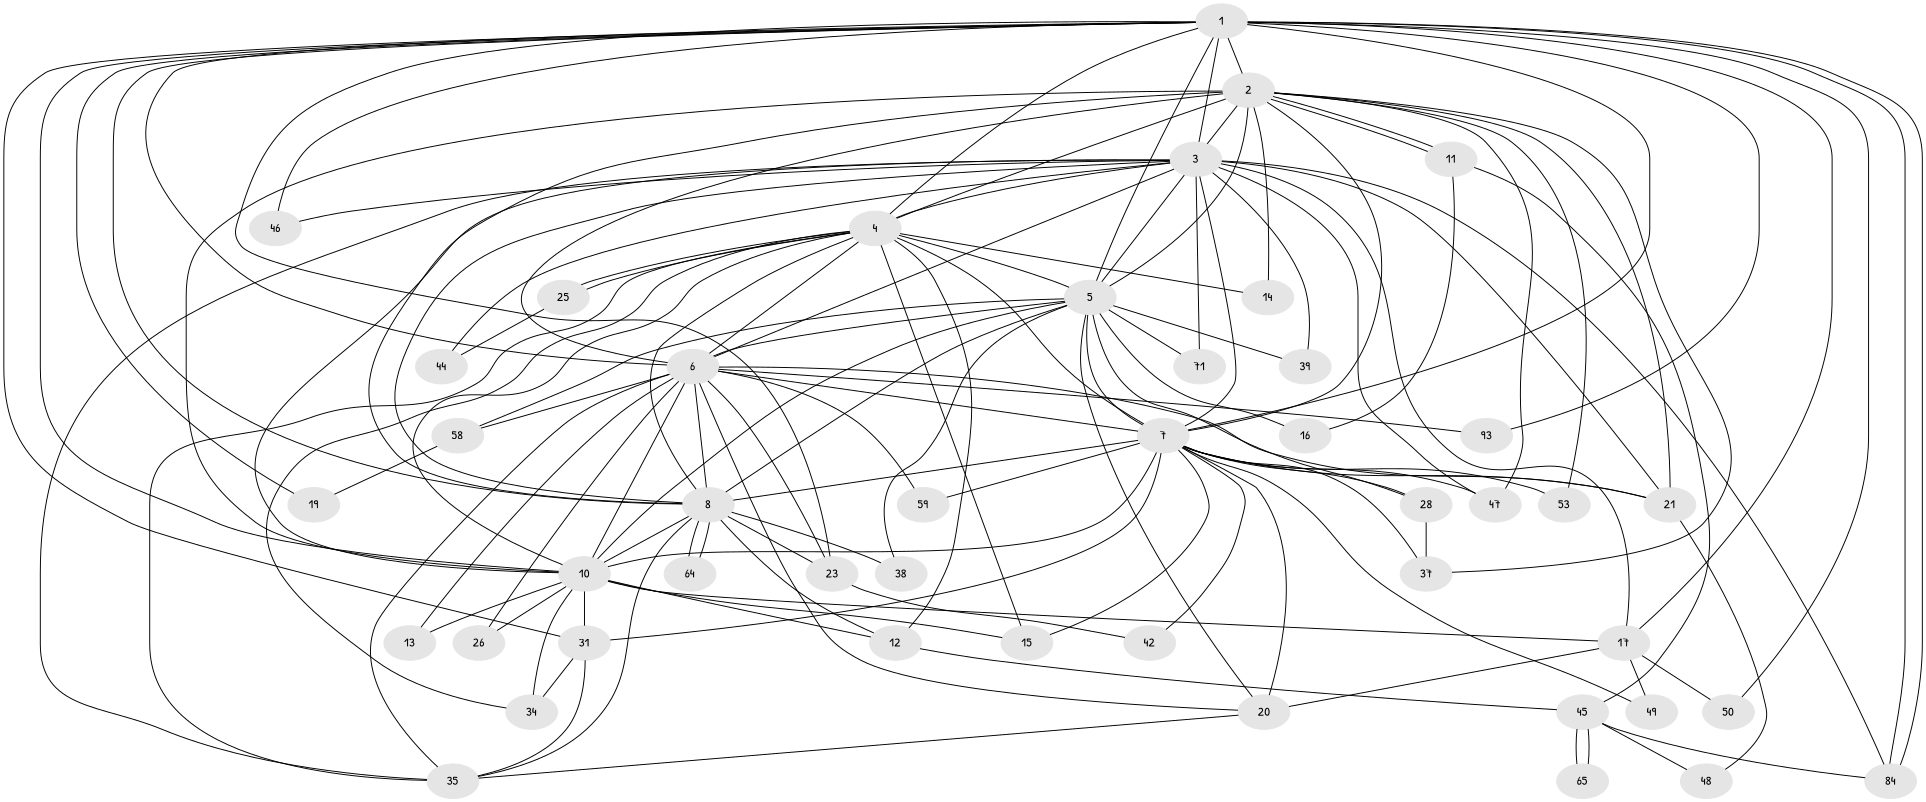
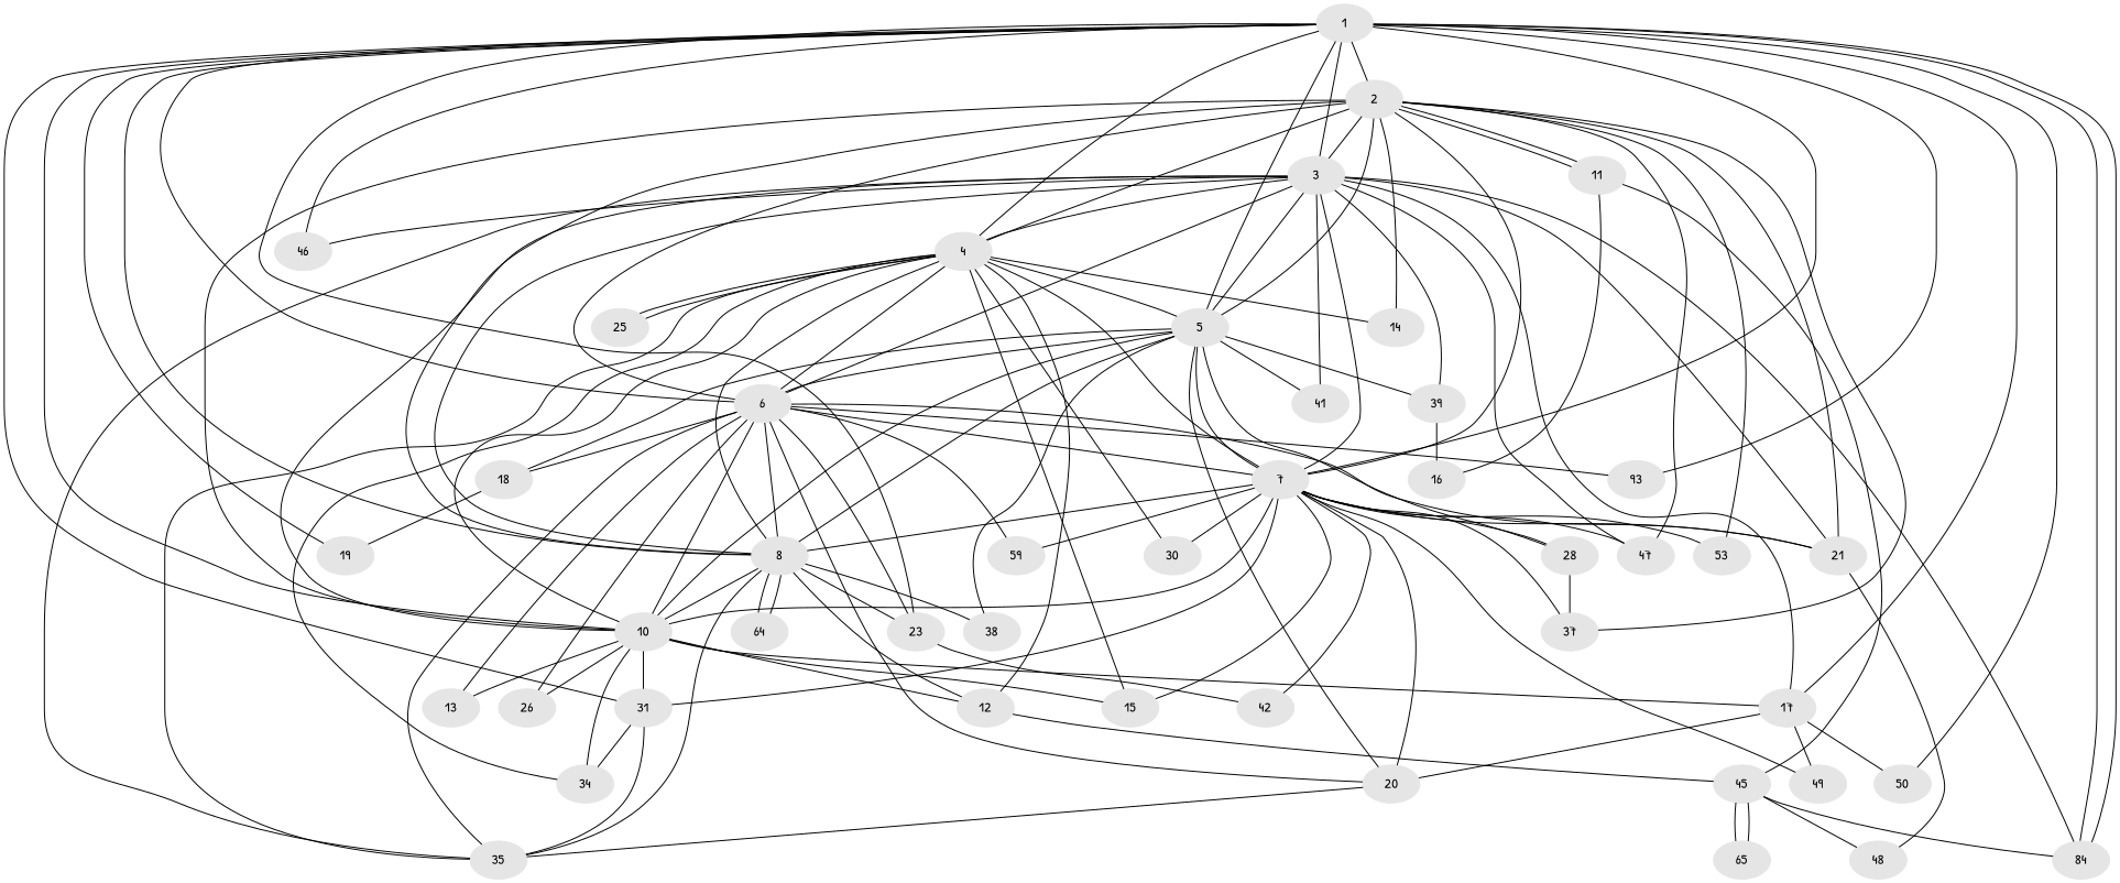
  graph {
    fontname="Patrick Hand"
    node [color=gray90 fontname="Patrick Hand" style=filled]
    edge [fontname="Patrick Hand"]
    2 [super="+74+63+22+60"]
    3 [super="+77+71"]
    4
    5 [super="+68"]
    6 [super="+66+29"]
    7 [super="+32+67+9+80+82+83+61+27+78"]
    8 [super="+33"]
    10
    11
    14
    21
    37
    47
    53
    1
    17 [super="+36"]
    19
    23 [super="+81"]
    31 [super="+52"]
    46
    50
    84 [super="+85"]
    93
    35 [super="+70+58"]
    39
-   41 [label=71]
-   44
+   41
    12 [super="+43+62"]
    15 [super="+69"]
    25
+   30
    34
    16
-   18 [label=58]
+   18
    20
    28 [super="+90"]
    38
    13
    26
    59
    42
    49
    64
    45
    48
    65
    2 -- 3
    2 -- 4
    2 -- 5 [weight=2]
    2 -- 6 [weight=2]
    2 -- 7 [weight=2]
    2 -- 8
    2 -- 10 [weight=2]
    2 -- 11
    2 -- 11
    2 -- 14
    2 -- 21
    2 -- 37
    2 -- 47
    2 -- 53
    3 -- 4 [weight=2]
    3 -- 5
    3 -- 6
    3 -- 7 [weight=6]
    3 -- 8
    3 -- 10
    3 -- 21
    3 -- 47
    3 -- 17
    3 -- 46
    3 -- 84
    3 -- 35
    3 -- 39
    3 -- 41
-   3 -- 44
    4 -- 5
    4 -- 6
    4 -- 7 [weight=3]
    4 -- 8
    4 -- 10
    4 -- 14
    4 -- 35
    4 -- 12
    4 -- 15
    4 -- 25
    4 -- 25
+   4 -- 30
    4 -- 34
    5 -- 6
    5 -- 7 [weight=4]
    5 -- 8
    5 -- 10 [weight=2]
    5 -- 39
    5 -- 41
-   5 -- 16
+   39 -- 16
    5 -- 18
    5 -- 20
    5 -- 28
    5 -- 38
    6 -- 7 [weight=4]
    6 -- 8 [weight=2]
    6 -- 10
    6 -- 21
    6 -- 23
    6 -- 93
    6 -- 35
    6 -- 18
    6 -- 20
    6 -- 13
    6 -- 26
    6 -- 59
    7 -- 8 [weight=4]
    7 -- 10 [weight=2]
    7 -- 21
    7 -- 37
    7 -- 47
    7 -- 53
    7 -- 31
    7 -- 15
+   7 -- 30
    7 -- 20
    7 -- 28 [weight=2]
    7 -- 59
    7 -- 42
    7 -- 49
    8 -- 10
    8 -- 23
    8 -- 35
    8 -- 12
    8 -- 38
    8 -- 64
    8 -- 64
    10 -- 17
    10 -- 31
    10 -- 12
    10 -- 15
    10 -- 34
    10 -- 13
    10 -- 26
    11 -- 16
    11 -- 45
    21 -- 48
    1 -- 2
    1 -- 3
    1 -- 4
    1 -- 5
    1 -- 6
    1 -- 7 [weight=4]
    1 -- 8
    1 -- 10
    1 -- 17
    1 -- 19
    1 -- 23
    1 -- 31
    1 -- 46
    1 -- 50
    1 -- 84
    1 -- 84
    1 -- 93
    17 -- 50
    17 -- 20
    17 -- 49
    23 -- 42
    31 -- 35
    31 -- 34
    12 -- 45
-   25 -- 44
    18 -- 19
    20 -- 35
    28 -- 37
    45 -- 84
    45 -- 48
    45 -- 65
    45 -- 65
  }
